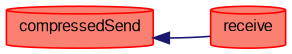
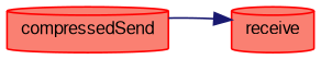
  digraph {
    rankdir=LR
    node [color=red fillcolor=salmon fontname=FreeSans fontsize=10 shape=cylinder style=filled]
    n1 [fontcolor=black height=0.2 label=compressedSend width=0.4]
    n2 [height=0.2 label=receive width=0.4]
-   n1 -> n2 [color=midnightblue dir=back fontname=FreeSans fontsize=10 labelfontname=FreeSans labelfontsize=10 style=solid]
+   n2 -> n1 [color=midnightblue dir=back fontname=FreeSans fontsize=10 labelfontname=FreeSans labelfontsize=10 style=solid]
  }
